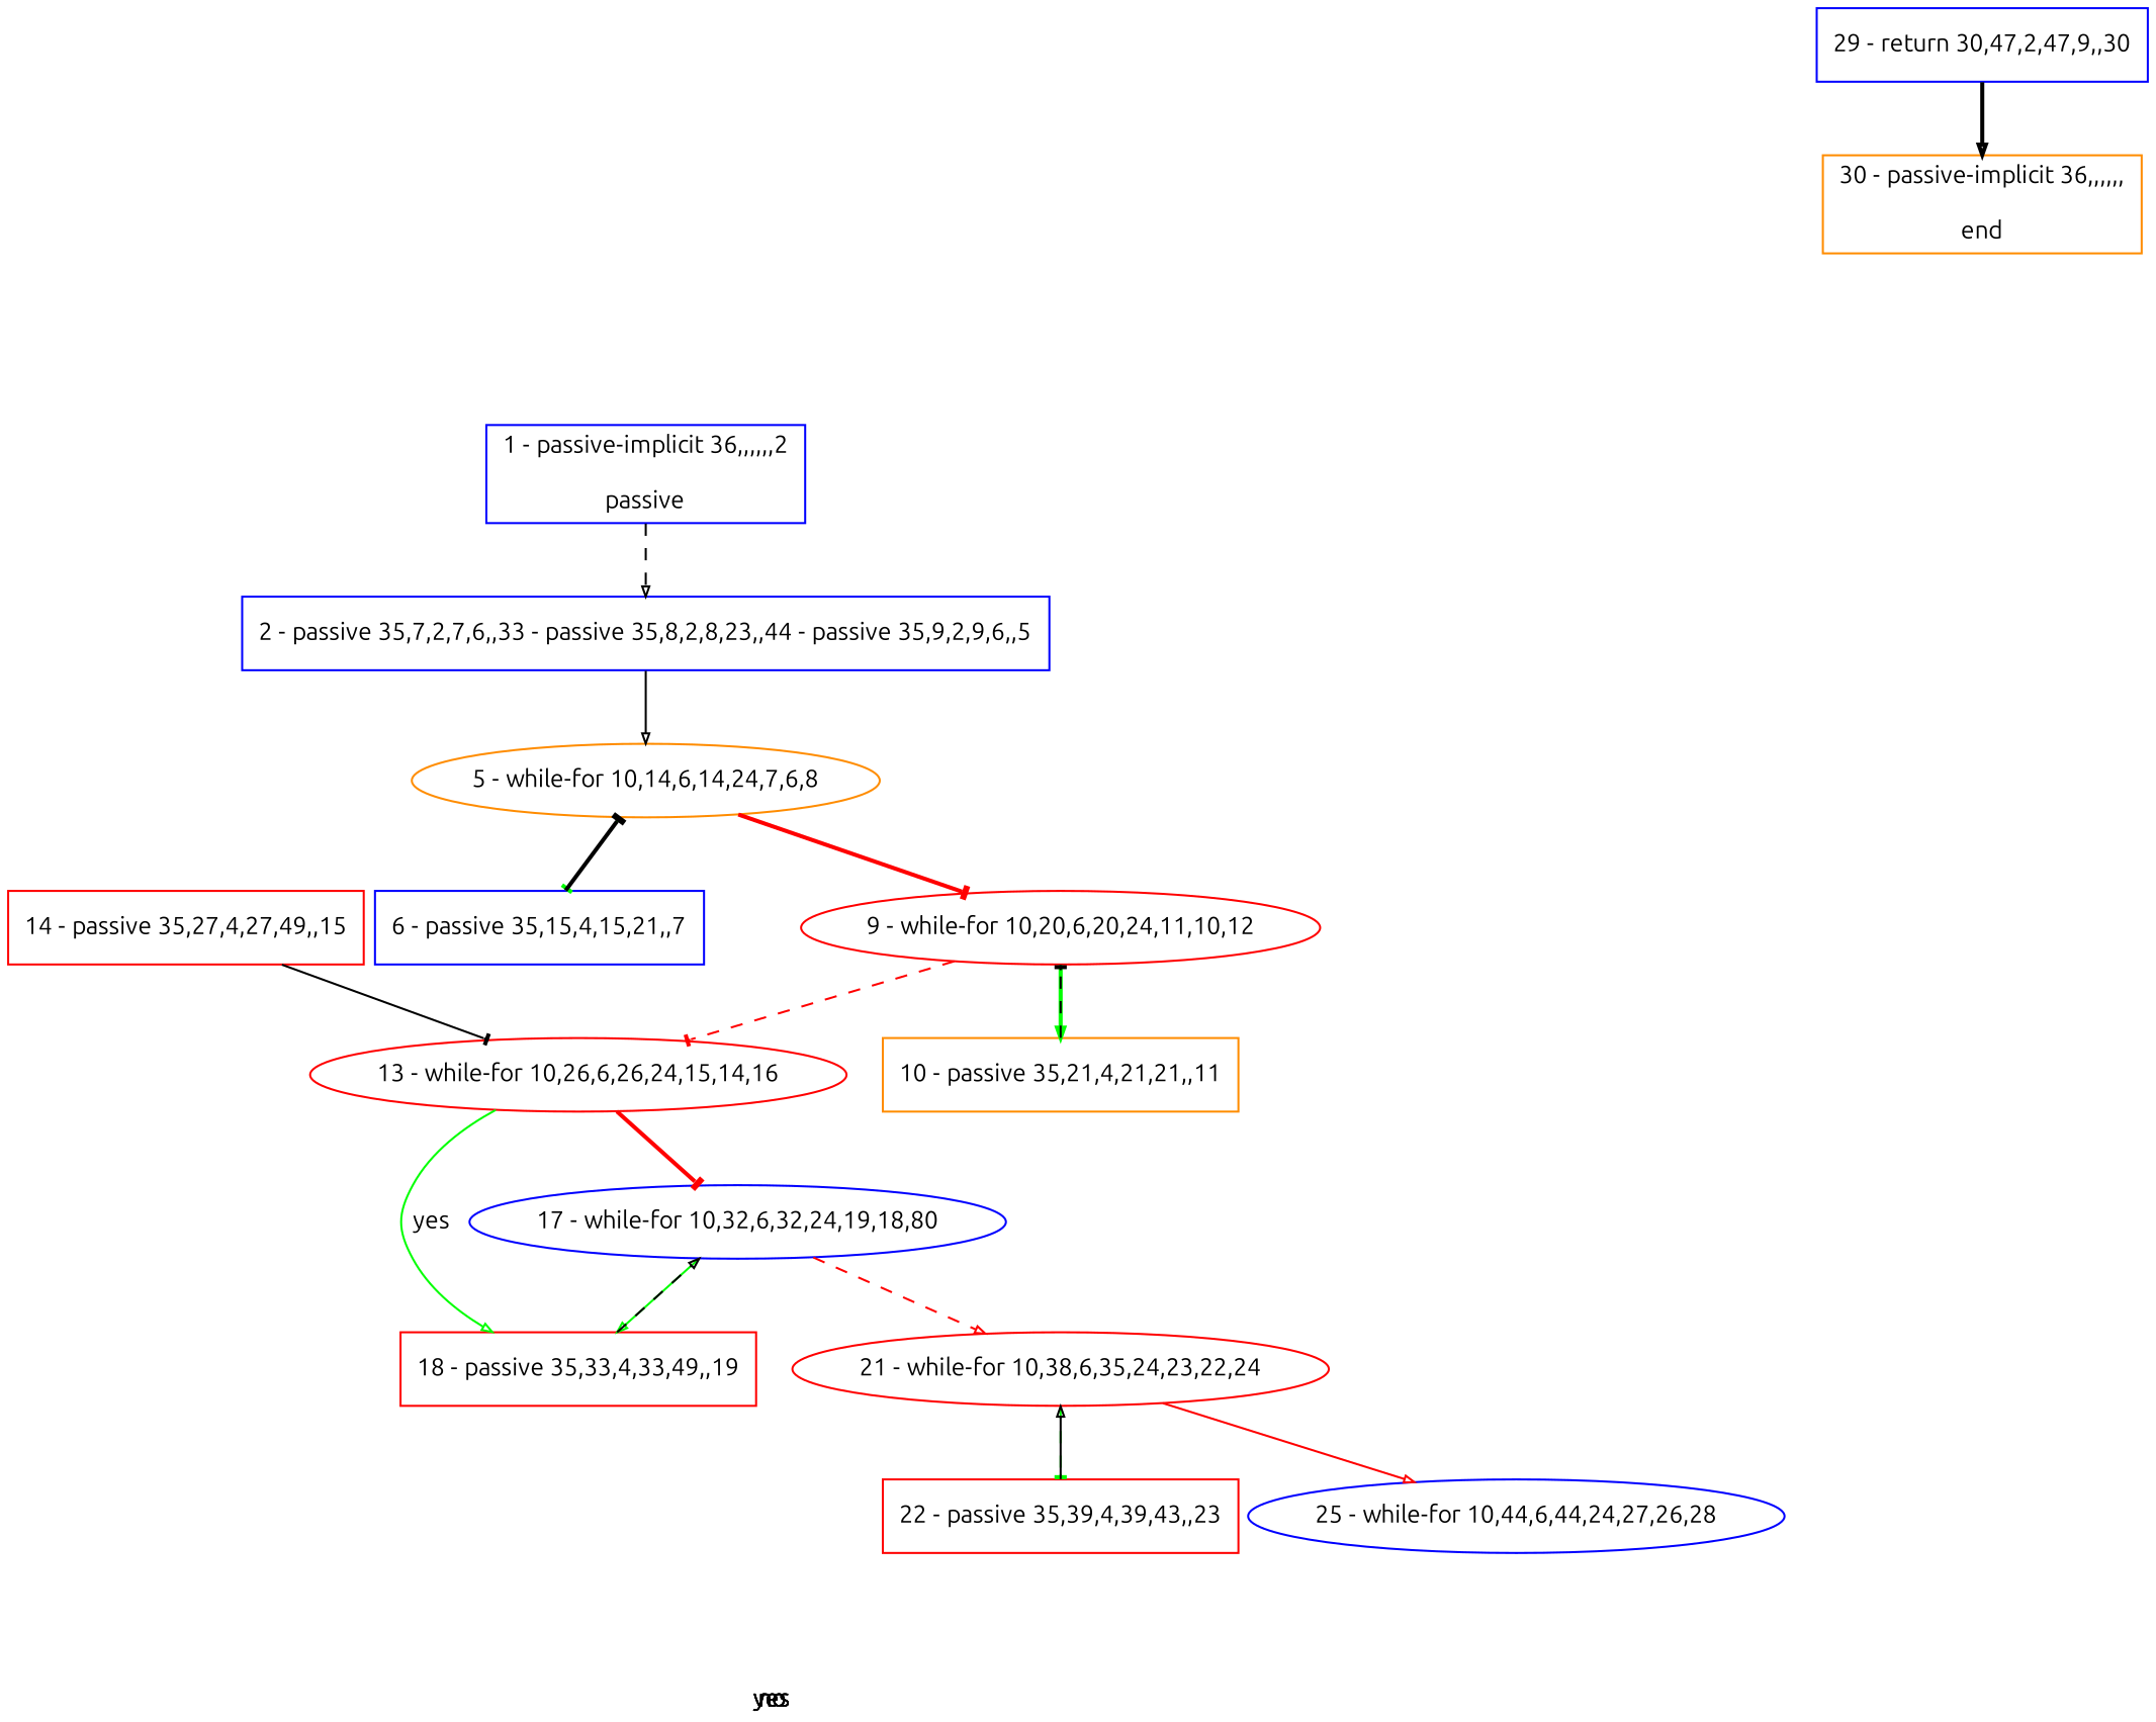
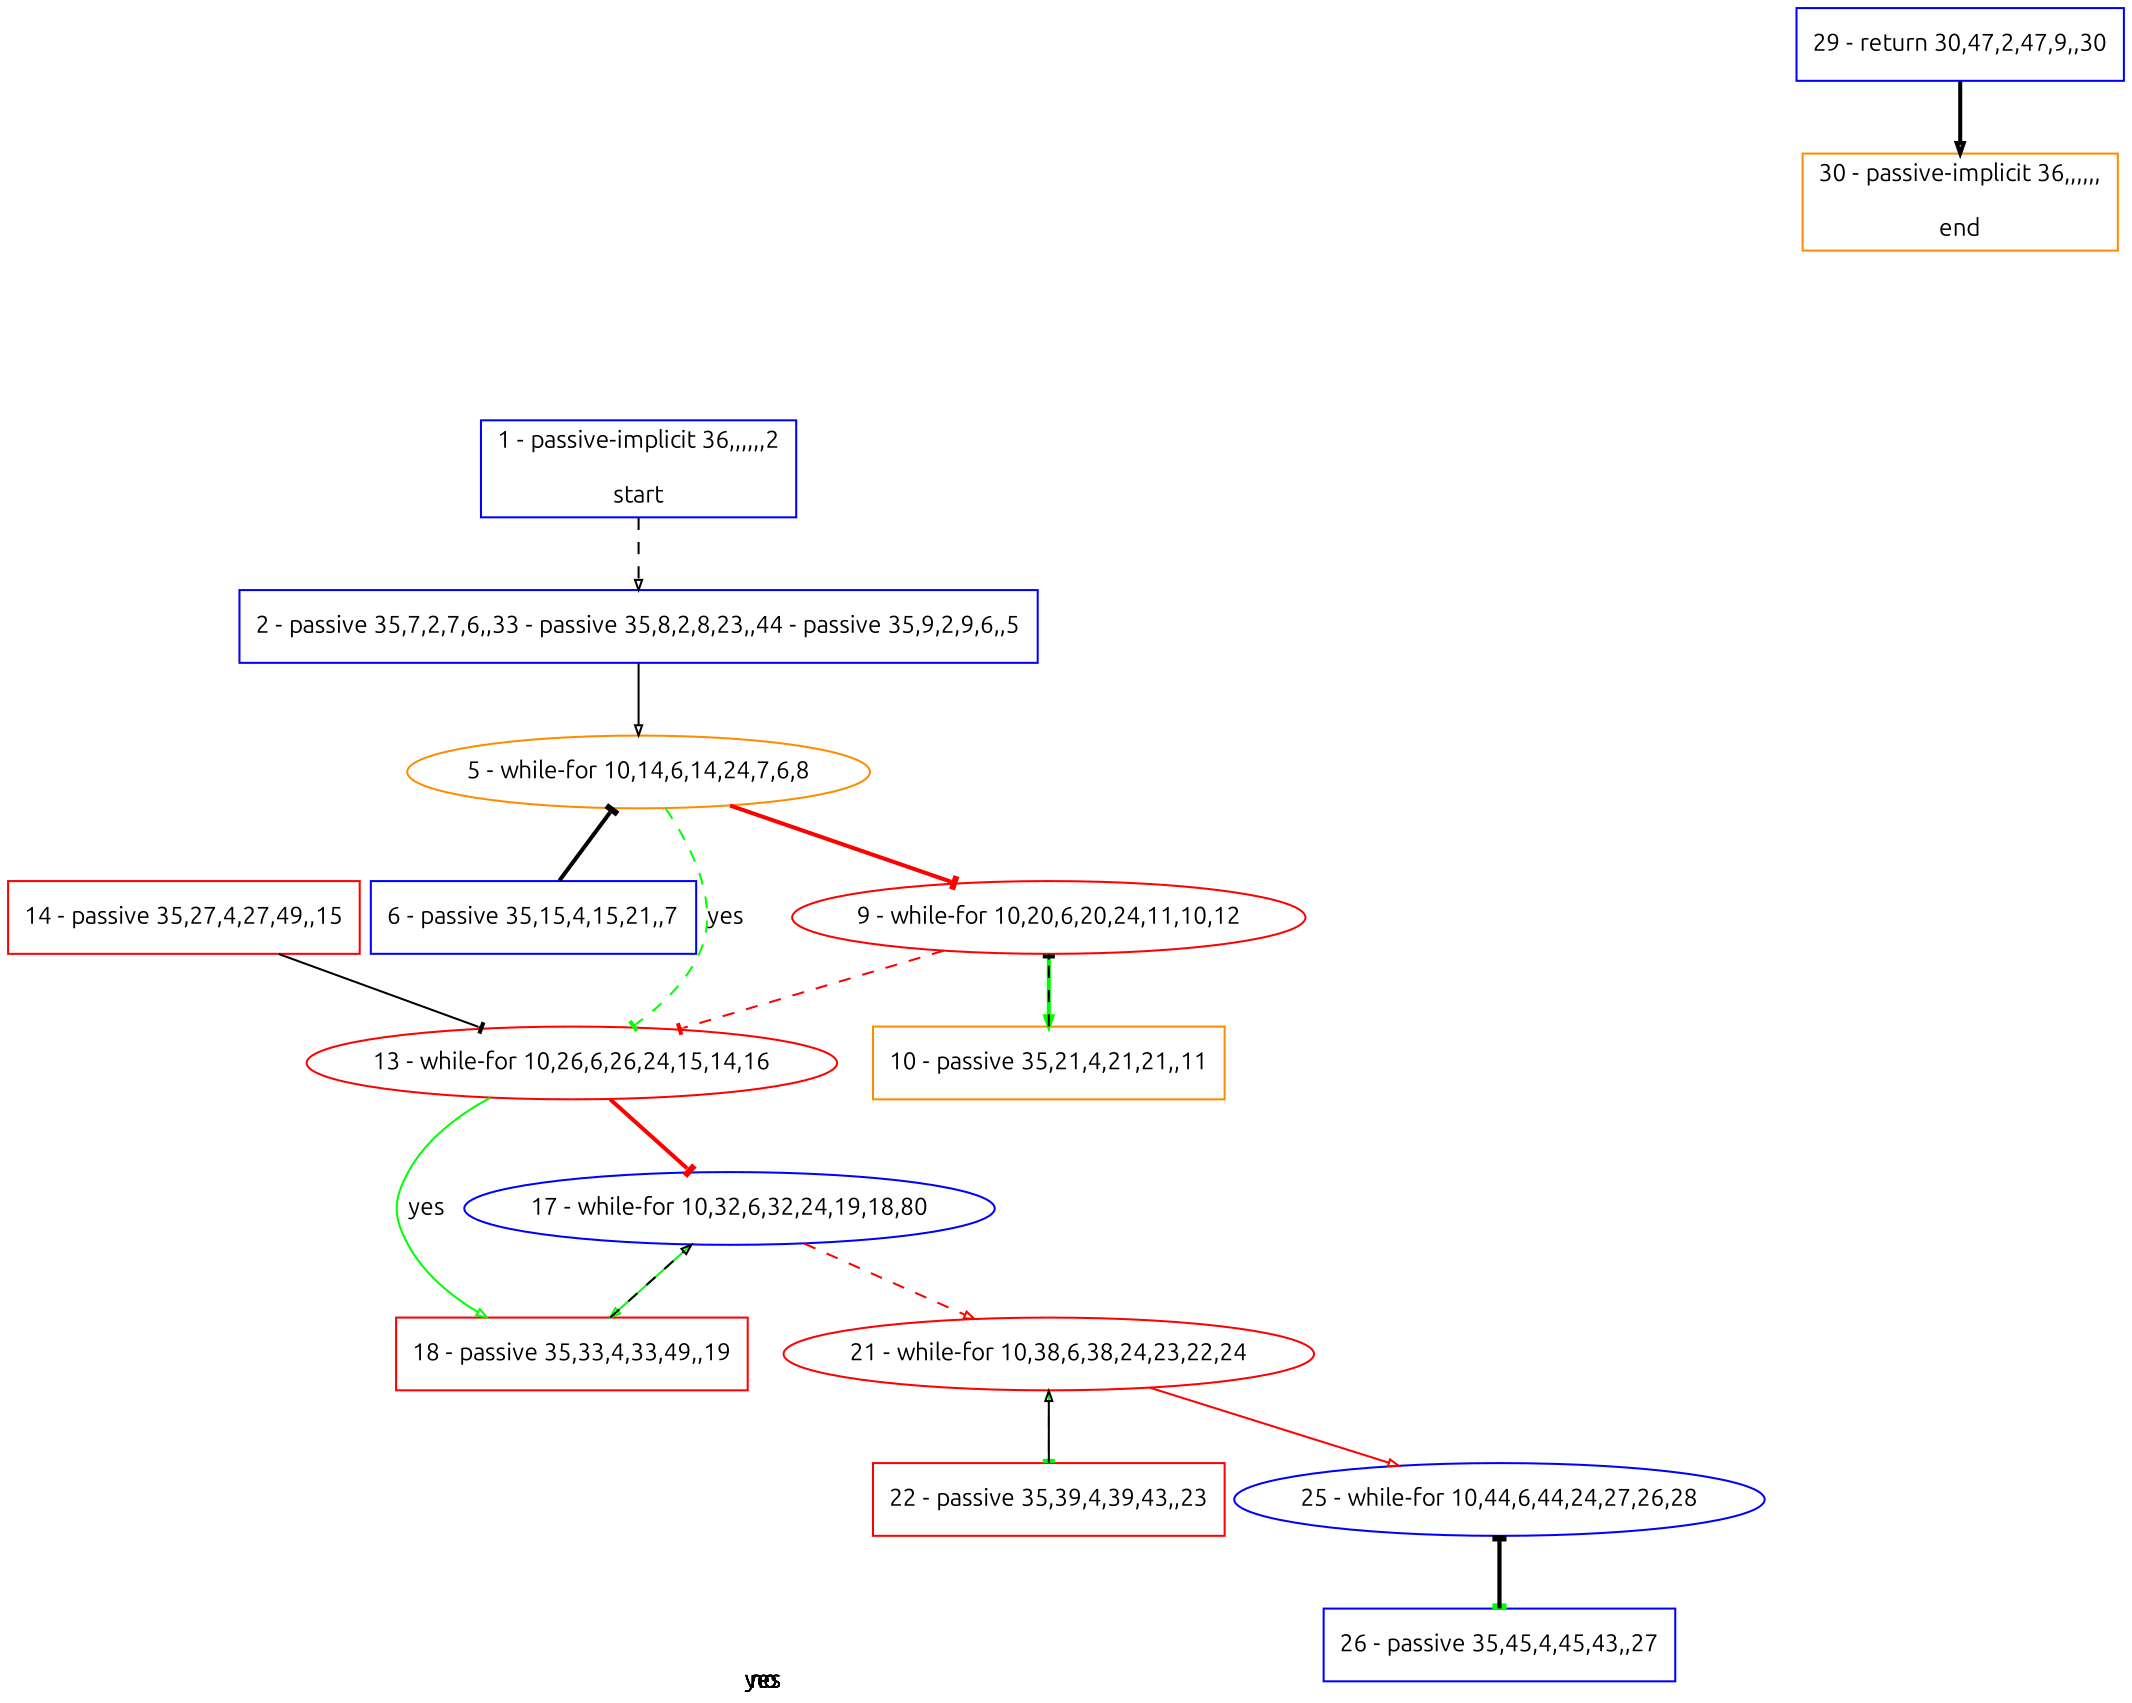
  digraph {
    bgcolor=white
    compound=true
    fillcolor="#FFFFCC"
    fontname=Ubuntu
    fontsize=12
    pack=true
    packmode=clust
    style="rounded,filled"
    node [color=blue compound=true fillcolor="#ffffff" fixedsize=false fontname=Ubuntu fontsize=12 node_initialized=no shape=box style=filled]
    edge [arrowhead=onormal arrowsize=0.5 arrowtail=none color="#000000" compound=true dir=forward fontcolor=black fontname=Ubuntu fontsize=12 style=dashed]
    n1 [label="2 - passive 35,7,2,7,6,,33 - passive 35,8,2,8,23,,44 - passive 35,9,2,9,6,,5"]
    n2 [color=darkorange label="5 - while-for 10,14,6,14,24,7,6,8" shape=oval]
    n3 [label="6 - passive 35,15,4,15,21,,7"]
    n4 [color=red label="9 - while-for 10,20,6,20,24,11,10,12" shape=oval]
-   n5 [label="1 - passive-implicit 36,,,,,,2\n\npassive"]
+   n5 [label="1 - passive-implicit 36,,,,,,2\n\nstart"]
    n6 [color=darkorange label="10 - passive 35,21,4,21,21,,11"]
    n7 [color=red label="13 - while-for 10,26,6,26,24,15,14,16" shape=oval]
    n8 [label="17 - while-for 10,32,6,32,24,19,18,80" shape=oval]
    n9 [color=red label="18 - passive 35,33,4,33,49,,19"]
    n10 [color=red label="14 - passive 35,27,4,27,49,,15"]
-   n11 [color=red label="21 - while-for 10,38,6,35,24,23,22,24" shape=oval]
+   n11 [color=red label="21 - while-for 10,38,6,38,24,23,22,24" shape=oval]
    n12 [color=red label="22 - passive 35,39,4,39,43,,23"]
    n13 [label="25 - while-for 10,44,6,44,24,27,26,28" shape=oval]
+   n14 [label="26 - passive 35,45,4,45,43,,27"]
    n15 [label="29 - return 30,47,2,47,9,,30"]
    n16 [color=darkorange label="30 - passive-implicit 36,,,,,,\n\nend"]
    n1 -> n2 [style=solid]
-   n2 -> n3 [arrowhead=tee color="#00ff00" label=yes]
+   n2 -> n7 [arrowhead=tee color="#00ff00" label=yes]
    n2 -> n4 [arrowhead=tee color="#ff0000" label=no style=bold]
    n3 -> n2 [arrowhead=tee style=bold]
    n4 -> n6 [color="#00ff00" label=yes style=bold]
    n4 -> n7 [arrowhead=tee color="#ff0000" label=no]
    n5 -> n1
    n6 -> n4 [arrowhead=tee]
    n7 -> n8 [arrowhead=tee color="#ff0000" label=no style=bold]
    n7 -> n9 [color="#00ff00" label=yes style=solid]
    n8 -> n9 [color="#00ff00" label=yes style=solid]
    n8 -> n11 [color="#ff0000" label=no]
    n9 -> n8
    n10 -> n7 [arrowhead=tee style=solid]
    n11 -> n12 [arrowhead=tee color="#00ff00" label=yes]
    n11 -> n13 [color="#ff0000" label=no style=solid]
    n12 -> n11 [style=solid]
+   n13 -> n14 [arrowhead=tee color="#00ff00" label=yes style=bold]
+   n14 -> n13 [arrowhead=tee style=bold]
    n15 -> n16 [style=bold]
  }
